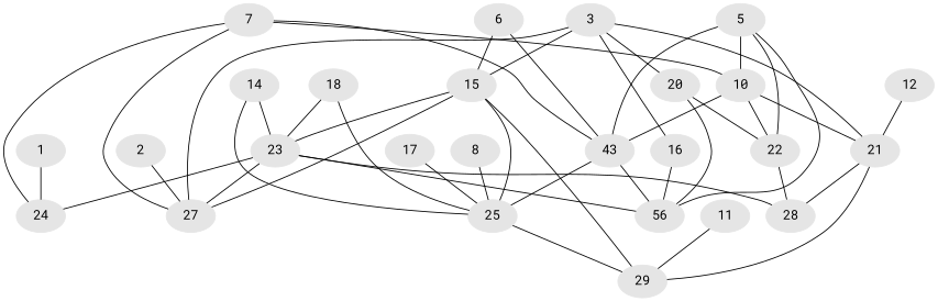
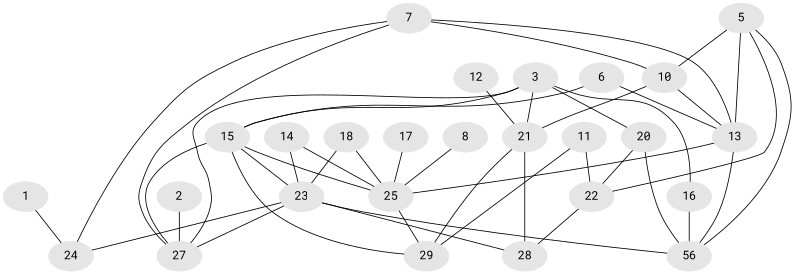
  graph {
    fontname="Roboto Mono"
    node [color=gray90 fontname="Roboto Mono" style=filled]
    edge [fontname="Roboto Mono" weight=1.0]
    1
    24
    2
    27
    3
    15
    16
    20
    21
    25
    29
    23
    n13 [label=56]
    22
    5
    10
-   13 [label=43]
+   13
    28
    6
    7
    8
    11
    12
    14
    17
    18
    1 -- 24
    2 -- 27
    3 -- 27
    3 -- 15
    3 -- 16
    3 -- 20
    3 -- 21
    15 -- 27
    15 -- 25 [weight=2.0]
    15 -- 29
    15 -- 23
    16 -- n13 [weight=2.0]
    20 -- n13
    20 -- 22
    21 -- 29
    21 -- 28
    25 -- 29
    23 -- 24
    23 -- 27
    23 -- n13
    23 -- 28
    22 -- 28
    5 -- n13
    5 -- 22
    5 -- 10 [weight=2.0]
    5 -- 13
    10 -- 21
-   10 -- 22
+   11 -- 22
    10 -- 13
    13 -- 25
    13 -- n13
    6 -- 15
    6 -- 13
    7 -- 24
    7 -- 27
    7 -- 10
    7 -- 13
    8 -- 25
    11 -- 29
    12 -- 21
    14 -- 25
    14 -- 23
    17 -- 25
    18 -- 25
    18 -- 23
  }
